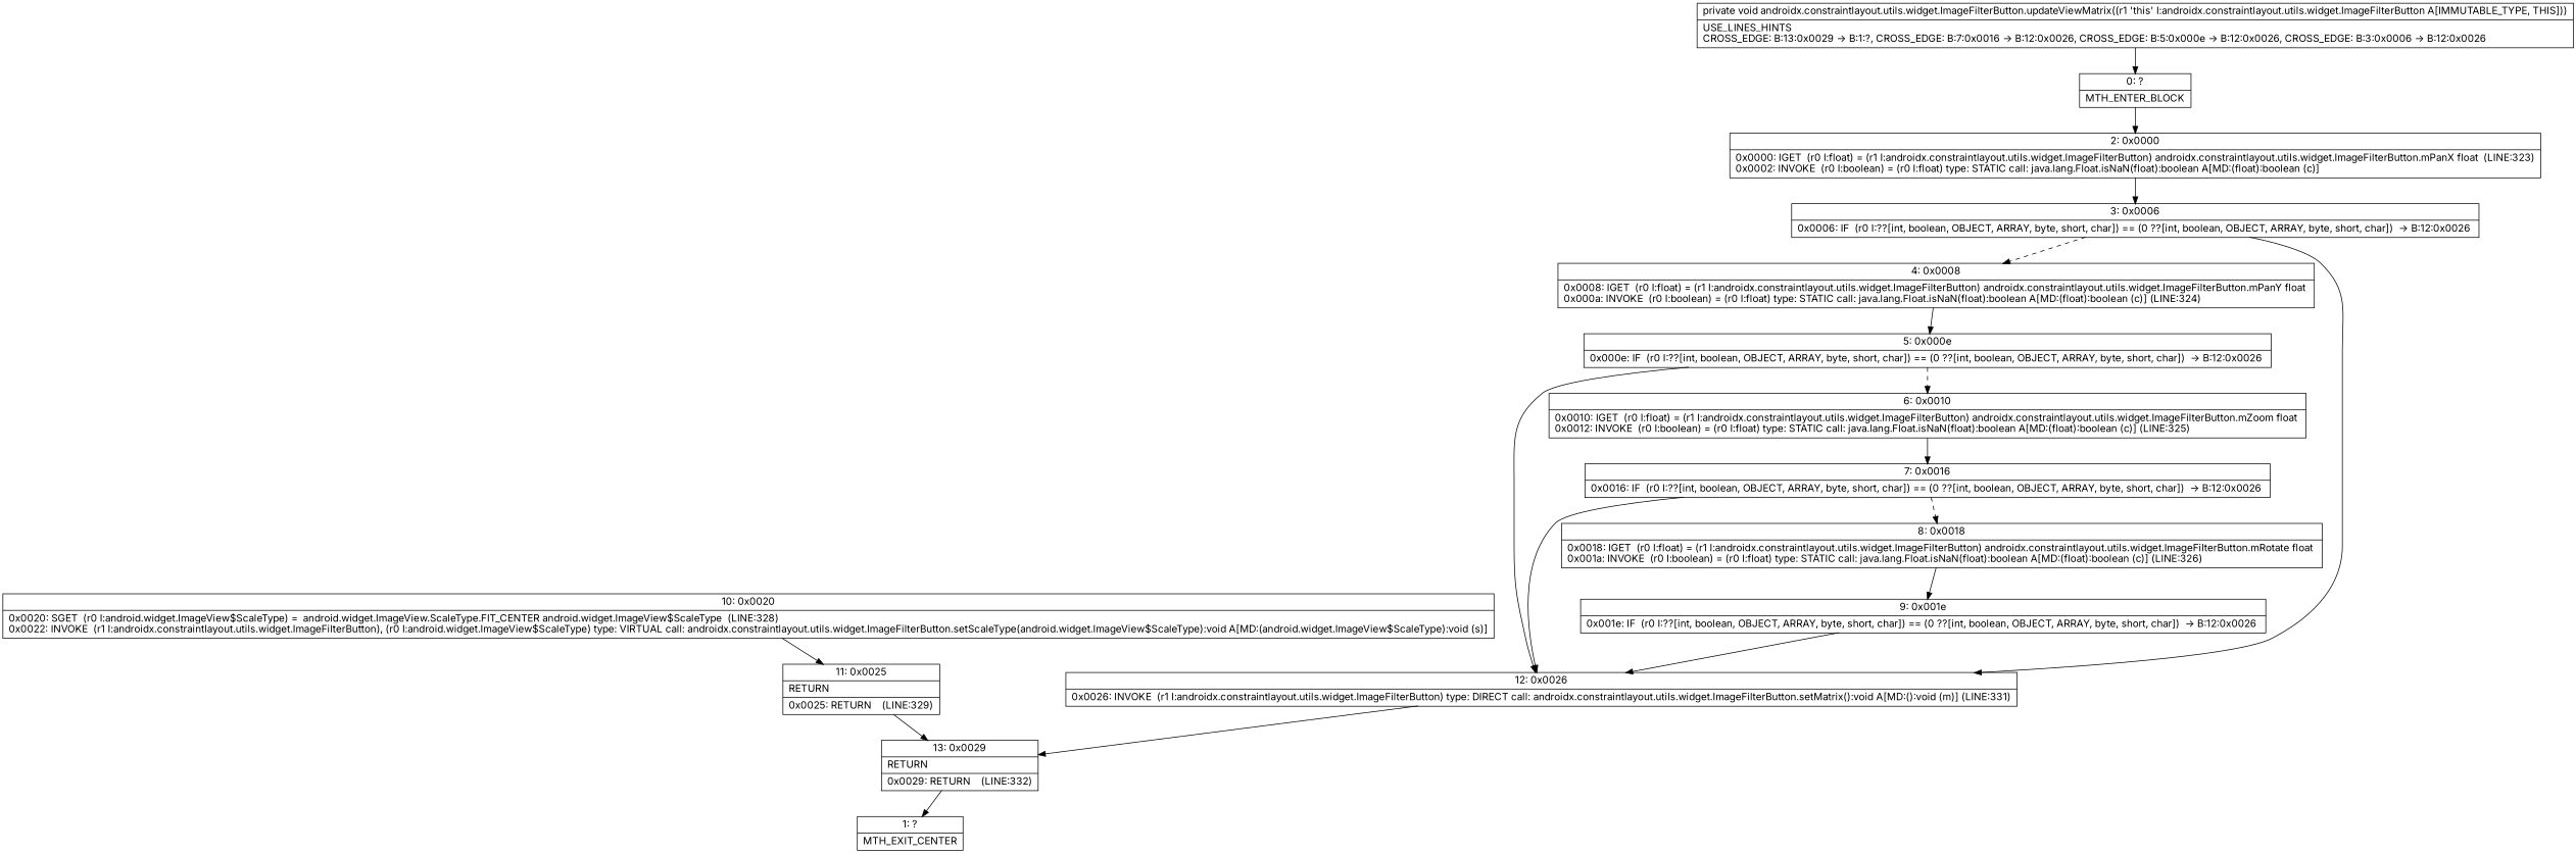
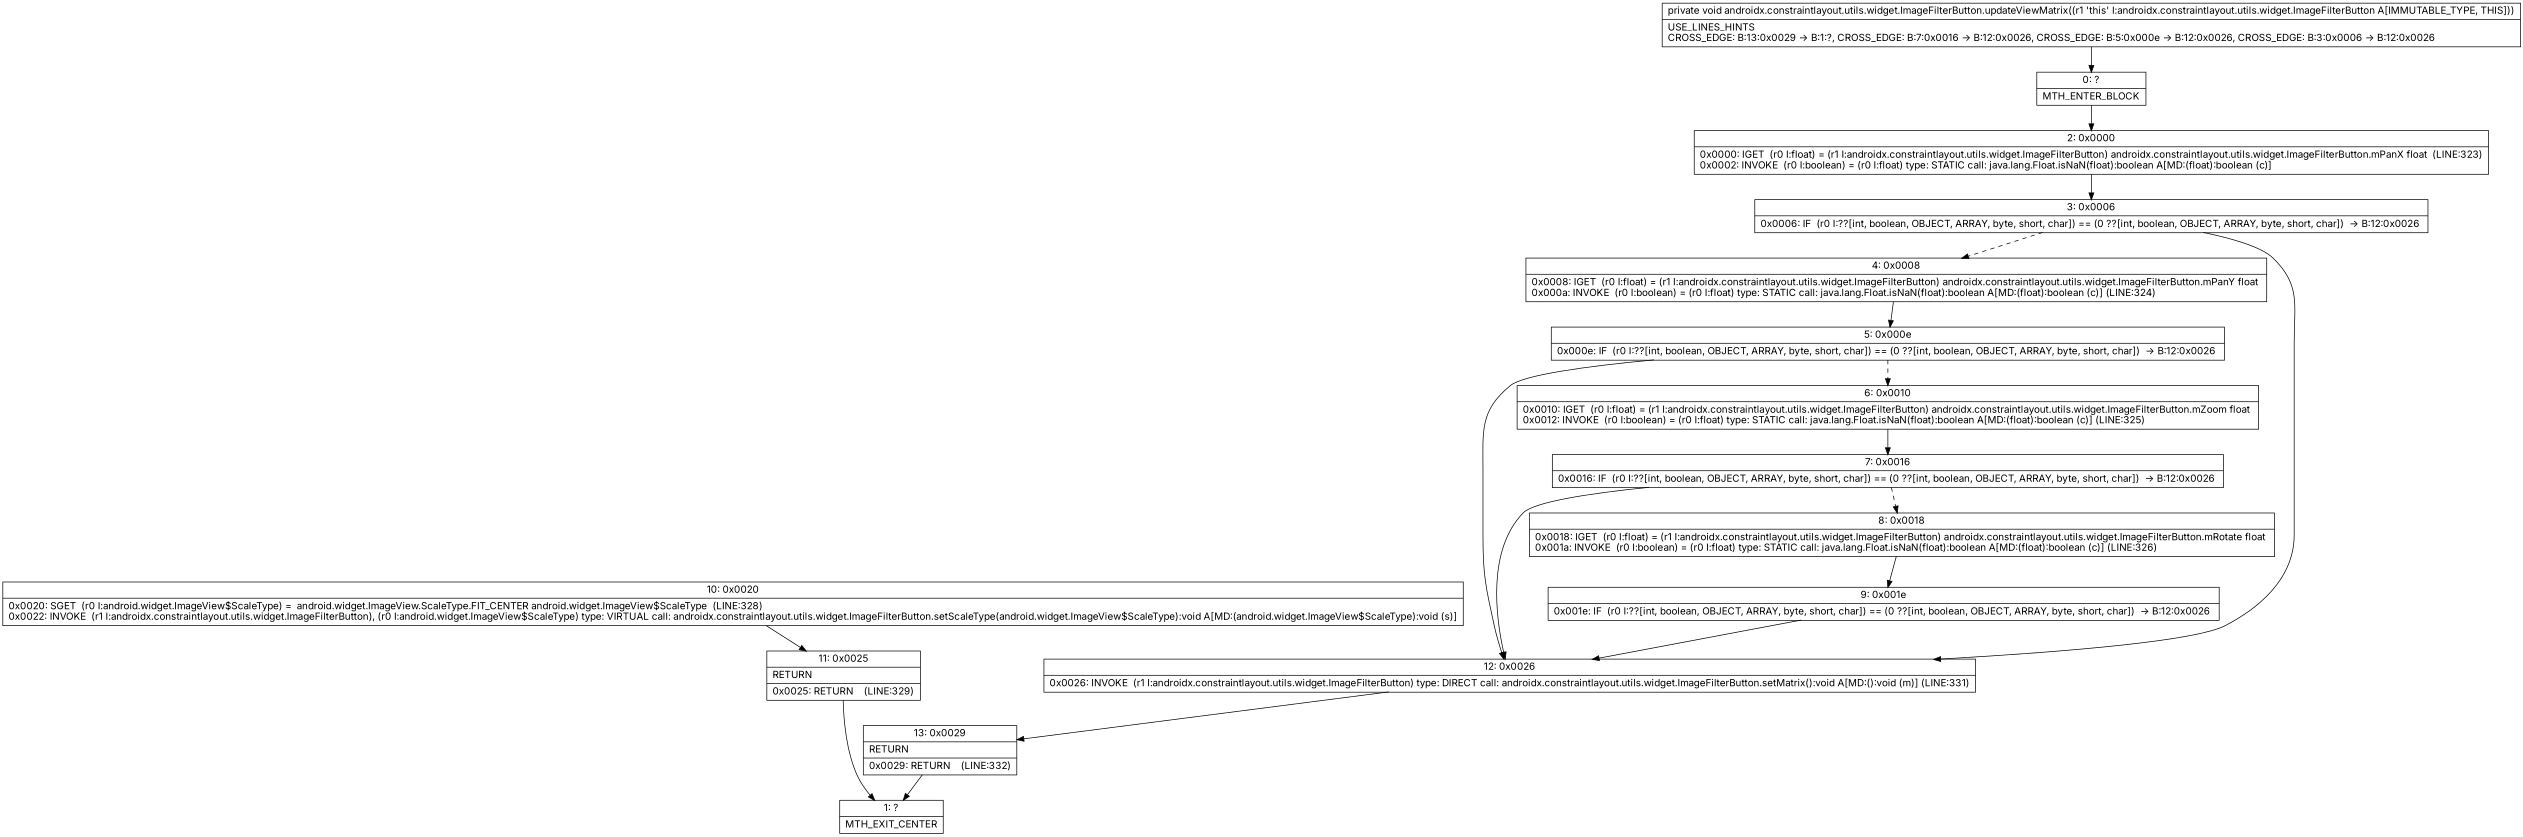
  digraph {
    fontname=Inter
    node [fontname=Inter shape=record]
    edge [fontname=Inter]
    n1 [label="{0\:\ ?|MTH_ENTER_BLOCK\l}"]
    n2 [label="{2\:\ 0x0000|0x0000: IGET  (r0 I:float) = (r1 I:androidx.constraintlayout.utils.widget.ImageFilterButton) androidx.constraintlayout.utils.widget.ImageFilterButton.mPanX float  (LINE:323)\l0x0002: INVOKE  (r0 I:boolean) = (r0 I:float) type: STATIC call: java.lang.Float.isNaN(float):boolean A[MD:(float):boolean (c)]\l}"]
    n3 [label="{3\:\ 0x0006|0x0006: IF  (r0 I:??[int, boolean, OBJECT, ARRAY, byte, short, char]) == (0 ??[int, boolean, OBJECT, ARRAY, byte, short, char])  \-\> B:12:0x0026 \l}"]
    n4 [label="{4\:\ 0x0008|0x0008: IGET  (r0 I:float) = (r1 I:androidx.constraintlayout.utils.widget.ImageFilterButton) androidx.constraintlayout.utils.widget.ImageFilterButton.mPanY float \l0x000a: INVOKE  (r0 I:boolean) = (r0 I:float) type: STATIC call: java.lang.Float.isNaN(float):boolean A[MD:(float):boolean (c)] (LINE:324)\l}"]
    n5 [label="{12\:\ 0x0026|0x0026: INVOKE  (r1 I:androidx.constraintlayout.utils.widget.ImageFilterButton) type: DIRECT call: androidx.constraintlayout.utils.widget.ImageFilterButton.setMatrix():void A[MD:():void (m)] (LINE:331)\l}"]
    n6 [label="{5\:\ 0x000e|0x000e: IF  (r0 I:??[int, boolean, OBJECT, ARRAY, byte, short, char]) == (0 ??[int, boolean, OBJECT, ARRAY, byte, short, char])  \-\> B:12:0x0026 \l}"]
    n7 [label="{13\:\ 0x0029|RETURN\l|0x0029: RETURN    (LINE:332)\l}"]
    n8 [label="{6\:\ 0x0010|0x0010: IGET  (r0 I:float) = (r1 I:androidx.constraintlayout.utils.widget.ImageFilterButton) androidx.constraintlayout.utils.widget.ImageFilterButton.mZoom float \l0x0012: INVOKE  (r0 I:boolean) = (r0 I:float) type: STATIC call: java.lang.Float.isNaN(float):boolean A[MD:(float):boolean (c)] (LINE:325)\l}"]
    n9 [label="{7\:\ 0x0016|0x0016: IF  (r0 I:??[int, boolean, OBJECT, ARRAY, byte, short, char]) == (0 ??[int, boolean, OBJECT, ARRAY, byte, short, char])  \-\> B:12:0x0026 \l}"]
    n10 [label="{8\:\ 0x0018|0x0018: IGET  (r0 I:float) = (r1 I:androidx.constraintlayout.utils.widget.ImageFilterButton) androidx.constraintlayout.utils.widget.ImageFilterButton.mRotate float \l0x001a: INVOKE  (r0 I:boolean) = (r0 I:float) type: STATIC call: java.lang.Float.isNaN(float):boolean A[MD:(float):boolean (c)] (LINE:326)\l}"]
    n11 [label="{9\:\ 0x001e|0x001e: IF  (r0 I:??[int, boolean, OBJECT, ARRAY, byte, short, char]) == (0 ??[int, boolean, OBJECT, ARRAY, byte, short, char])  \-\> B:12:0x0026 \l}"]
    n12 [label="{10\:\ 0x0020|0x0020: SGET  (r0 I:android.widget.ImageView$ScaleType) =  android.widget.ImageView.ScaleType.FIT_CENTER android.widget.ImageView$ScaleType  (LINE:328)\l0x0022: INVOKE  (r1 I:androidx.constraintlayout.utils.widget.ImageFilterButton), (r0 I:android.widget.ImageView$ScaleType) type: VIRTUAL call: androidx.constraintlayout.utils.widget.ImageFilterButton.setScaleType(android.widget.ImageView$ScaleType):void A[MD:(android.widget.ImageView$ScaleType):void (s)]\l}"]
    n13 [label="{11\:\ 0x0025|RETURN\l|0x0025: RETURN    (LINE:329)\l}"]
    n14 [label="{1\:\ ?|MTH_EXIT_CENTER\l}"]
    n15 [label="{private void androidx.constraintlayout.utils.widget.ImageFilterButton.updateViewMatrix((r1 'this' I:androidx.constraintlayout.utils.widget.ImageFilterButton A[IMMUTABLE_TYPE, THIS]))  | USE_LINES_HINTS\lCROSS_EDGE: B:13:0x0029 \-\> B:1:?, CROSS_EDGE: B:7:0x0016 \-\> B:12:0x0026, CROSS_EDGE: B:5:0x000e \-\> B:12:0x0026, CROSS_EDGE: B:3:0x0006 \-\> B:12:0x0026\l}"]
    n1 -> n2
    n2 -> n3
    n3 -> n4 [style=dashed]
    n3 -> n5
    n4 -> n6
    n5 -> n7
    n6 -> n5
    n6 -> n8 [style=dashed]
    n7 -> n14
    n8 -> n9
    n9 -> n5
    n9 -> n10 [style=dashed]
    n10 -> n11
    n11 -> n5
    n12 -> n13
-   n13 -> n7
+   n13 -> n14
    n15 -> n1
  }
